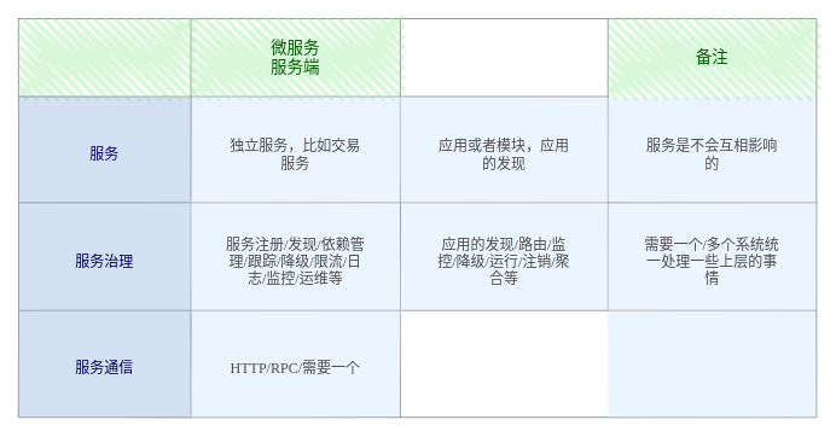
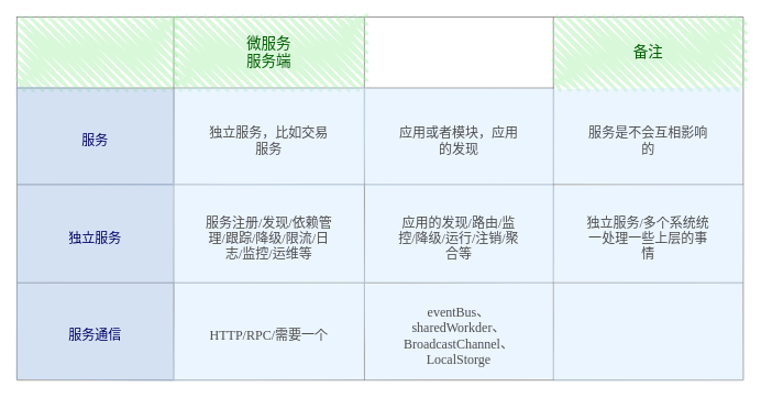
  <mxCell id="0" style=";html=1;" />
  <mxCell id="1" style=";html=1;" parent="0" />
  <mxCell id="2" value="" style="shape=table;html=1;whiteSpace=wrap;startSize=0;container=1;collapsible=0;childLayout=tableLayout;spacingTop=4;spacingLeft=20;spacing=14;spacingBottom=2;spacingRight=20;sketch=0;rounded=0;arcSize=12;fontFamily=Times New Roman;labelBackgroundColor=none;labelBorderColor=none;strokeColor=#787878;" vertex="1" parent="1"><mxGeometry x="20" y="20" width="880.0" height="440" as="geometry" /></mxCell>
  <mxCell id="3" value="" style="shape=partialRectangle;html=1;whiteSpace=wrap;collapsible=0;dropTarget=0;pointerEvents=0;fillColor=none;top=0;left=0;bottom=0;right=0;points=[[0,0.5],[1,0.5]];portConstraint=eastwest;direction=south;spacingRight=20;spacingLeft=20;" vertex="1" parent="2"><mxGeometry width="880.0" height="86" as="geometry" /></mxCell>
  <mxCell id="4" value="" style="shape=partialRectangle;html=1;whiteSpace=wrap;connectable=0;fillColor=#9FEDA1;top=0;left=0;bottom=0;right=0;overflow=hidden;strokeColor=#2D7600;fontColor=#005C00;sketch=1;shadow=0;strokeWidth=2;perimeterSpacing=0;fillWeight=4;sketchStyle=rough;rounded=1;fontFamily=ZCOOL KuaiLe;labelBackgroundColor=none;opacity=40;hachureGap=8;hachureAngle=45;fontSource=https%3A%2F%2Ffonts.googleapis.com%2Fcss%3Ffamily%3DZCOOL%2BKuaiLe;fontSize=18;fontStyle=0;fillStyle=zigzag;" vertex="1" parent="3"><mxGeometry width="190" height="86" as="geometry" /></mxCell>
  <mxCell id="5" value="微服务&lt;br&gt;服务端" style="shape=partialRectangle;html=1;whiteSpace=wrap;connectable=0;fillColor=#9FEDA1;top=0;left=0;bottom=0;right=0;overflow=hidden;strokeColor=#2D7600;fontColor=#005C00;sketch=1;shadow=0;strokeWidth=2;perimeterSpacing=0;fillWeight=4;sketchStyle=rough;rounded=1;fontFamily=ZCOOL KuaiLe;labelBackgroundColor=none;opacity=40;hachureGap=8;hachureAngle=45;fontSource=https%3A%2F%2Ffonts.googleapis.com%2Fcss%3Ffamily%3DZCOOL%2BKuaiLe;fontSize=18;fontStyle=0;fillStyle=zigzag;" vertex="1" parent="3"><mxGeometry x="190" width="231" height="86" as="geometry" /></mxCell>
  <mxCell id="6" value="备注" style="shape=partialRectangle;html=1;whiteSpace=wrap;connectable=0;top=0;left=0;bottom=0;right=0;overflow=hidden;strokeColor=#2D7600;sketch=1;shadow=0;strokeWidth=2;perimeterSpacing=0;fillWeight=4;sketchStyle=rough;rounded=1;fontFamily=ZCOOL KuaiLe;labelBackgroundColor=none;opacity=40;hachureGap=8;hachureAngle=45;fontSize=18;fontStyle=0;horizontal=1;fontSource=https%3A%2F%2Ffonts.googleapis.com%2Fcss%3Ffamily%3DZCOOL%2BKuaiLe;fontColor=#005C00;fillStyle=zigzag;fillColor=#9FEDA1;" vertex="1" parent="3"><mxGeometry x="650" width="230" height="86" as="geometry" /></mxCell>
  <mxCell id="7" value="" style="shape=partialRectangle;html=1;whiteSpace=wrap;collapsible=0;dropTarget=0;pointerEvents=0;fillColor=none;top=0;left=0;bottom=0;right=0;points=[[0,0.5],[1,0.5]];portConstraint=eastwest;spacingRight=20;spacingLeft=20;" vertex="1" parent="2"><mxGeometry y="86" width="880.0" height="117" as="geometry" /></mxCell>
  <mxCell id="8" value="服务" style="shape=partialRectangle;html=1;whiteSpace=wrap;connectable=0;top=0;left=0;bottom=0;right=0;overflow=hidden;sketch=1;perimeterSpacing=0;strokeWidth=2;fillWeight=4;sketchStyle=rough;rounded=1;shadow=0;fontFamily=ZCOOL KuaiLe;labelBackgroundColor=none;opacity=40;hachureGap=8;hachureAngle=45;fontSource=https%3A%2F%2Ffonts.googleapis.com%2Fcss%3Ffamily%3DZCOOL%2BKuaiLe;spacingRight=30;spacingLeft=30;fillStyle=solid;direction=west;strokeColor=#006EAF;fillColor=#93B5E2;fontColor=#000066;fontSize=16;spacingTop=10;spacing=10;" vertex="1" parent="7"><mxGeometry width="190" height="117" as="geometry" /></mxCell>
  <mxCell id="9" value="独立服务，比如交易服务" style="shape=partialRectangle;html=1;whiteSpace=wrap;connectable=0;top=0;left=0;bottom=0;right=0;overflow=hidden;sketch=1;perimeterSpacing=0;strokeWidth=2;fillWeight=4;sketchStyle=rough;rounded=1;shadow=0;fontFamily=ZCOOL KuaiLe;labelBackgroundColor=none;opacity=40;hachureGap=8;hachureAngle=45;fontSource=https%3A%2F%2Ffonts.googleapis.com%2Fcss%3Ffamily%3DZCOOL%2BKuaiLe;spacingRight=30;spacingLeft=30;fillStyle=solid;direction=west;fontSize=16;spacingTop=10;spacing=10;fillColor=#CCE5FF;strokeColor=#4A4A4A;fontColor=#4D4D4D;" vertex="1" parent="7"><mxGeometry x="190" width="231" height="117" as="geometry" /></mxCell>
  <mxCell id="10" value="应用或者模块，应用的发现" style="shape=partialRectangle;html=1;whiteSpace=wrap;connectable=0;top=0;left=0;bottom=0;right=0;overflow=hidden;sketch=1;perimeterSpacing=0;strokeWidth=2;fillWeight=4;sketchStyle=rough;rounded=1;shadow=0;fontFamily=ZCOOL KuaiLe;labelBackgroundColor=none;opacity=40;hachureGap=8;hachureAngle=45;fontSource=https%3A%2F%2Ffonts.googleapis.com%2Fcss%3Ffamily%3DZCOOL%2BKuaiLe;spacingRight=30;spacingLeft=30;fillStyle=solid;direction=west;fontSize=16;spacingTop=10;spacing=10;fillColor=#CCE5FF;strokeColor=#4A4A4A;fontColor=#4D4D4D;" vertex="1" parent="7"><mxGeometry x="421" width="229" height="117" as="geometry" /></mxCell>
  <mxCell id="11" value="&lt;font style=&quot;font-size: 16px;&quot;&gt;服务是不会互相影响的&lt;/font&gt;" style="shape=partialRectangle;html=1;whiteSpace=wrap;connectable=0;top=0;left=0;bottom=0;right=0;overflow=hidden;sketch=1;perimeterSpacing=0;strokeWidth=2;fillWeight=4;sketchStyle=rough;rounded=1;shadow=0;fontFamily=ZCOOL KuaiLe;labelBackgroundColor=none;opacity=40;hachureGap=8;hachureAngle=45;fontSource=https%3A%2F%2Ffonts.googleapis.com%2Fcss%3Ffamily%3DZCOOL%2BKuaiLe;spacingRight=30;spacingLeft=30;fillStyle=solid;direction=west;fontSize=16;spacingTop=10;spacing=10;fillColor=#CCE5FF;strokeColor=#4A4A4A;fontColor=#4D4D4D;" vertex="1" parent="7"><mxGeometry x="650" width="230" height="117" as="geometry" /></mxCell>
  <mxCell id="12" style="shape=partialRectangle;html=1;whiteSpace=wrap;collapsible=0;dropTarget=0;pointerEvents=0;fillColor=none;top=0;left=0;bottom=0;right=0;points=[[0,0.5],[1,0.5]];portConstraint=eastwest;spacingRight=20;spacingLeft=20;" vertex="1" parent="2"><mxGeometry y="203" width="880.0" height="119" as="geometry" /></mxCell>
- <mxCell id="13" value="服务治理" style="shape=partialRectangle;html=1;whiteSpace=wrap;connectable=0;top=0;left=0;bottom=0;right=0;overflow=hidden;sketch=1;perimeterSpacing=0;strokeWidth=2;fillWeight=4;sketchStyle=rough;rounded=1;shadow=0;fontFamily=ZCOOL KuaiLe;labelBackgroundColor=none;opacity=40;hachureGap=8;hachureAngle=45;fontSource=https%3A%2F%2Ffonts.googleapis.com%2Fcss%3Ffamily%3DZCOOL%2BKuaiLe;spacingRight=30;spacingLeft=30;fillStyle=solid;direction=west;strokeColor=#006EAF;fillColor=#93B5E2;fontColor=#000066;fontSize=16;spacingTop=10;spacing=10;" vertex="1" parent="12"><mxGeometry width="190" height="119" as="geometry" /></mxCell>
+ <mxCell id="13" value="独立服务" style="shape=partialRectangle;html=1;whiteSpace=wrap;connectable=0;top=0;left=0;bottom=0;right=0;overflow=hidden;sketch=1;perimeterSpacing=0;strokeWidth=2;fillWeight=4;sketchStyle=rough;rounded=1;shadow=0;fontFamily=ZCOOL KuaiLe;labelBackgroundColor=none;opacity=40;hachureGap=8;hachureAngle=45;fontSource=https%3A%2F%2Ffonts.googleapis.com%2Fcss%3Ffamily%3DZCOOL%2BKuaiLe;spacingRight=30;spacingLeft=30;fillStyle=solid;direction=west;strokeColor=#006EAF;fillColor=#93B5E2;fontColor=#000066;fontSize=16;spacingTop=10;spacing=10;" vertex="1" parent="12"><mxGeometry width="190" height="119" as="geometry" /></mxCell>
  <mxCell id="14" value="服务注册/发现/依赖管理/跟踪/降级/限流/日志/监控/运维等" style="shape=partialRectangle;html=1;whiteSpace=wrap;connectable=0;top=0;left=0;bottom=0;right=0;overflow=hidden;sketch=1;perimeterSpacing=0;strokeWidth=2;fillWeight=4;sketchStyle=rough;rounded=1;shadow=0;fontFamily=ZCOOL KuaiLe;labelBackgroundColor=none;opacity=40;hachureGap=8;hachureAngle=45;fontSource=https%3A%2F%2Ffonts.googleapis.com%2Fcss%3Ffamily%3DZCOOL%2BKuaiLe;spacingRight=30;spacingLeft=30;fillStyle=solid;direction=west;fontSize=16;spacingTop=10;spacing=10;fillColor=#CCE5FF;strokeColor=#4A4A4A;fontColor=#4D4D4D;" vertex="1" parent="12"><mxGeometry x="190" width="231" height="119" as="geometry" /></mxCell>
  <mxCell id="15" value="应用的发现/路由/监控/降级/运行/注销/聚合等" style="shape=partialRectangle;html=1;whiteSpace=wrap;connectable=0;top=0;left=0;bottom=0;right=0;overflow=hidden;sketch=1;perimeterSpacing=0;strokeWidth=2;fillWeight=4;sketchStyle=rough;rounded=1;shadow=0;fontFamily=ZCOOL KuaiLe;labelBackgroundColor=none;opacity=40;hachureGap=8;hachureAngle=45;fontSource=https%3A%2F%2Ffonts.googleapis.com%2Fcss%3Ffamily%3DZCOOL%2BKuaiLe;spacingRight=30;spacingLeft=30;fillStyle=solid;direction=west;fontSize=16;spacingTop=10;spacing=10;fillColor=#CCE5FF;strokeColor=#4A4A4A;fontColor=#4D4D4D;" vertex="1" parent="12"><mxGeometry x="421" width="229" height="119" as="geometry" /></mxCell>
- <mxCell id="16" value="需要一个/多个系统统一处理一些上层的事情" style="shape=partialRectangle;html=1;whiteSpace=wrap;connectable=0;top=0;left=0;bottom=0;right=0;overflow=hidden;sketch=1;perimeterSpacing=0;strokeWidth=2;fillWeight=4;sketchStyle=rough;rounded=1;shadow=0;fontFamily=ZCOOL KuaiLe;labelBackgroundColor=none;opacity=40;hachureGap=8;hachureAngle=45;fontSource=https%3A%2F%2Ffonts.googleapis.com%2Fcss%3Ffamily%3DZCOOL%2BKuaiLe;spacingRight=30;spacingLeft=30;fillStyle=solid;direction=west;fontSize=16;spacingTop=10;spacing=10;fillColor=#CCE5FF;strokeColor=#4A4A4A;fontColor=#4D4D4D;" vertex="1" parent="12"><mxGeometry x="650" width="230" height="119" as="geometry" /></mxCell>
+ <mxCell id="16" value="独立服务/多个系统统一处理一些上层的事情" style="shape=partialRectangle;html=1;whiteSpace=wrap;connectable=0;top=0;left=0;bottom=0;right=0;overflow=hidden;sketch=1;perimeterSpacing=0;strokeWidth=2;fillWeight=4;sketchStyle=rough;rounded=1;shadow=0;fontFamily=ZCOOL KuaiLe;labelBackgroundColor=none;opacity=40;hachureGap=8;hachureAngle=45;fontSource=https%3A%2F%2Ffonts.googleapis.com%2Fcss%3Ffamily%3DZCOOL%2BKuaiLe;spacingRight=30;spacingLeft=30;fillStyle=solid;direction=west;fontSize=16;spacingTop=10;spacing=10;fillColor=#CCE5FF;strokeColor=#4A4A4A;fontColor=#4D4D4D;" vertex="1" parent="12"><mxGeometry x="650" width="230" height="119" as="geometry" /></mxCell>
  <mxCell id="17" value="" style="shape=partialRectangle;html=1;whiteSpace=wrap;collapsible=0;dropTarget=0;pointerEvents=0;fillColor=none;top=0;left=0;bottom=0;right=0;points=[[0,0.5],[1,0.5]];portConstraint=eastwest;spacingRight=20;spacingLeft=20;" vertex="1" parent="2"><mxGeometry y="322" width="880.0" height="118" as="geometry" /></mxCell>
  <mxCell id="18" value="服务通信" style="shape=partialRectangle;html=1;whiteSpace=wrap;connectable=0;top=0;left=0;bottom=0;right=0;overflow=hidden;sketch=1;perimeterSpacing=0;strokeWidth=2;fillWeight=4;sketchStyle=rough;rounded=1;shadow=0;fontFamily=ZCOOL KuaiLe;labelBackgroundColor=none;opacity=40;hachureGap=8;hachureAngle=45;fontSource=https%3A%2F%2Ffonts.googleapis.com%2Fcss%3Ffamily%3DZCOOL%2BKuaiLe;spacingRight=30;spacingLeft=30;fillStyle=solid;direction=west;strokeColor=#006EAF;fillColor=#93B5E2;fontColor=#000066;fontSize=16;spacingTop=10;spacing=10;" vertex="1" parent="17"><mxGeometry width="190" height="118" as="geometry" /></mxCell>
  <mxCell id="19" value="HTTP/RPC/需要一个" style="shape=partialRectangle;html=1;whiteSpace=wrap;connectable=0;top=0;left=0;bottom=0;right=0;overflow=hidden;sketch=1;perimeterSpacing=0;strokeWidth=2;fillWeight=4;sketchStyle=rough;rounded=1;shadow=0;fontFamily=ZCOOL KuaiLe;labelBackgroundColor=none;opacity=40;hachureGap=8;hachureAngle=45;fontSource=https%3A%2F%2Ffonts.googleapis.com%2Fcss%3Ffamily%3DZCOOL%2BKuaiLe;spacingRight=30;spacingLeft=30;fillStyle=solid;direction=west;fontSize=16;spacingTop=10;spacing=10;fillColor=#CCE5FF;strokeColor=#4A4A4A;fontColor=#4D4D4D;" vertex="1" parent="17"><mxGeometry x="190" width="231" height="118" as="geometry" /></mxCell>
+ <mxCell id="20" value="eventBus、&lt;br style=&quot;font-size: 16px;&quot;&gt;sharedWorkder、&lt;br style=&quot;font-size: 16px;&quot;&gt;BroadcastChannel、&lt;br style=&quot;font-size: 16px;&quot;&gt;LocalStorge" style="shape=partialRectangle;html=1;whiteSpace=wrap;connectable=0;top=0;left=0;bottom=0;right=0;overflow=hidden;sketch=1;perimeterSpacing=0;strokeWidth=2;fillWeight=4;sketchStyle=rough;rounded=1;shadow=0;fontFamily=ZCOOL KuaiLe;labelBackgroundColor=none;opacity=40;hachureGap=8;hachureAngle=45;fontSource=https%3A%2F%2Ffonts.googleapis.com%2Fcss%3Ffamily%3DZCOOL%2BKuaiLe;spacingRight=30;spacingLeft=30;fillStyle=solid;direction=west;fontSize=16;spacingTop=10;spacing=10;fillColor=#CCE5FF;strokeColor=#4A4A4A;fontColor=#4D4D4D;" vertex="1" parent="17"><mxGeometry x="421" width="229" height="118" as="geometry" /></mxCell>
  <mxCell id="21" style="shape=partialRectangle;html=1;whiteSpace=wrap;connectable=0;top=0;left=0;bottom=0;right=0;overflow=hidden;sketch=1;perimeterSpacing=0;strokeWidth=2;fillWeight=4;sketchStyle=rough;rounded=1;shadow=0;fontFamily=ZCOOL KuaiLe;labelBackgroundColor=#CCCCCC;opacity=40;hachureGap=8;hachureAngle=45;fontSource=https%3A%2F%2Ffonts.googleapis.com%2Fcss%3Ffamily%3DZCOOL%2BKuaiLe;spacingRight=30;spacingLeft=30;fillStyle=solid;direction=west;fillColor=#CCE5FF;strokeColor=#4A4A4A;fontColor=#4D4D4D;" vertex="1" parent="17"><mxGeometry x="650" width="230" height="118" as="geometry" /></mxCell>
